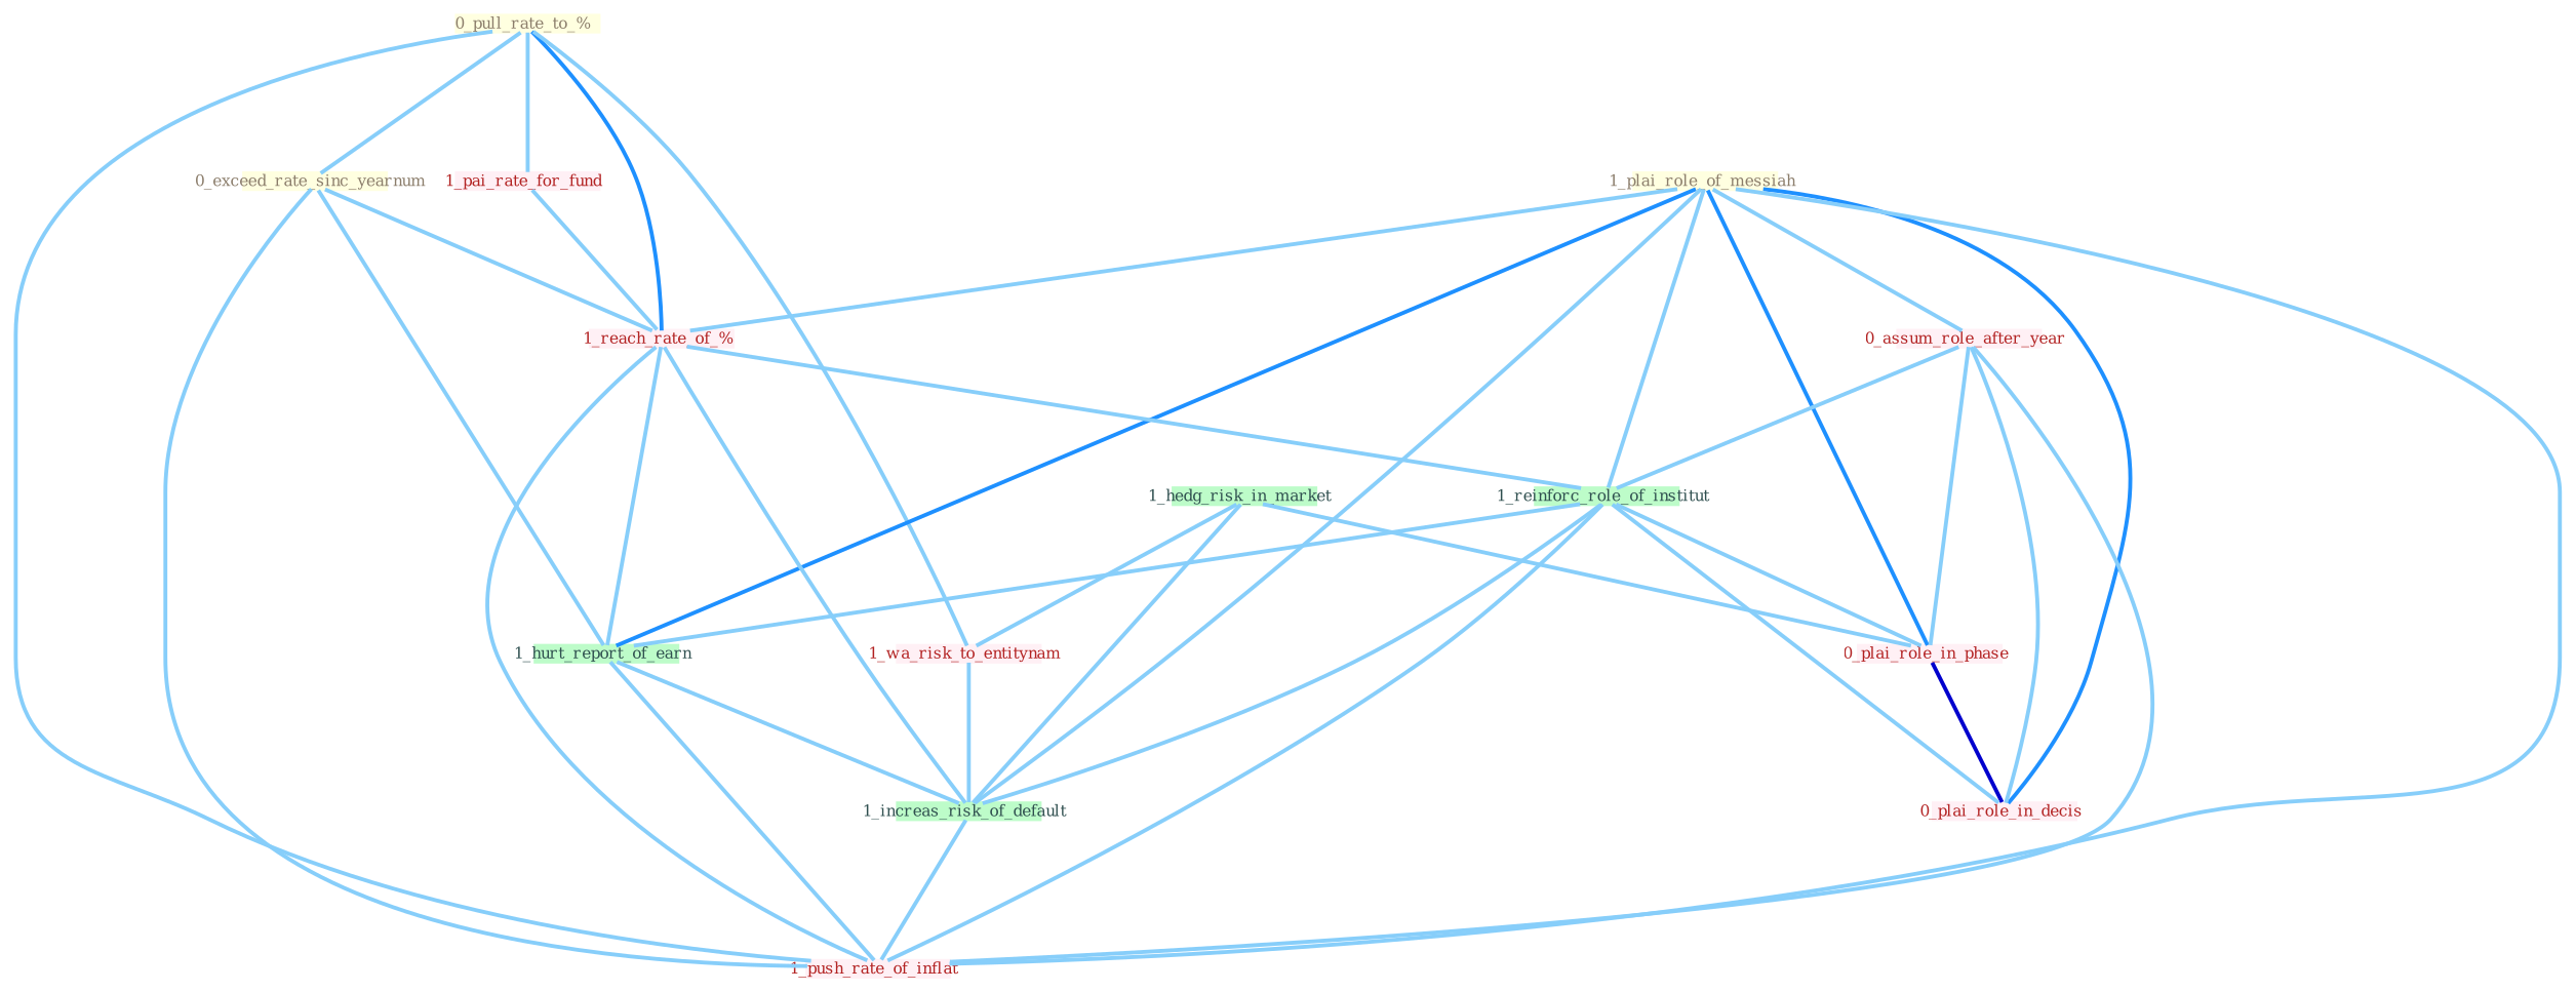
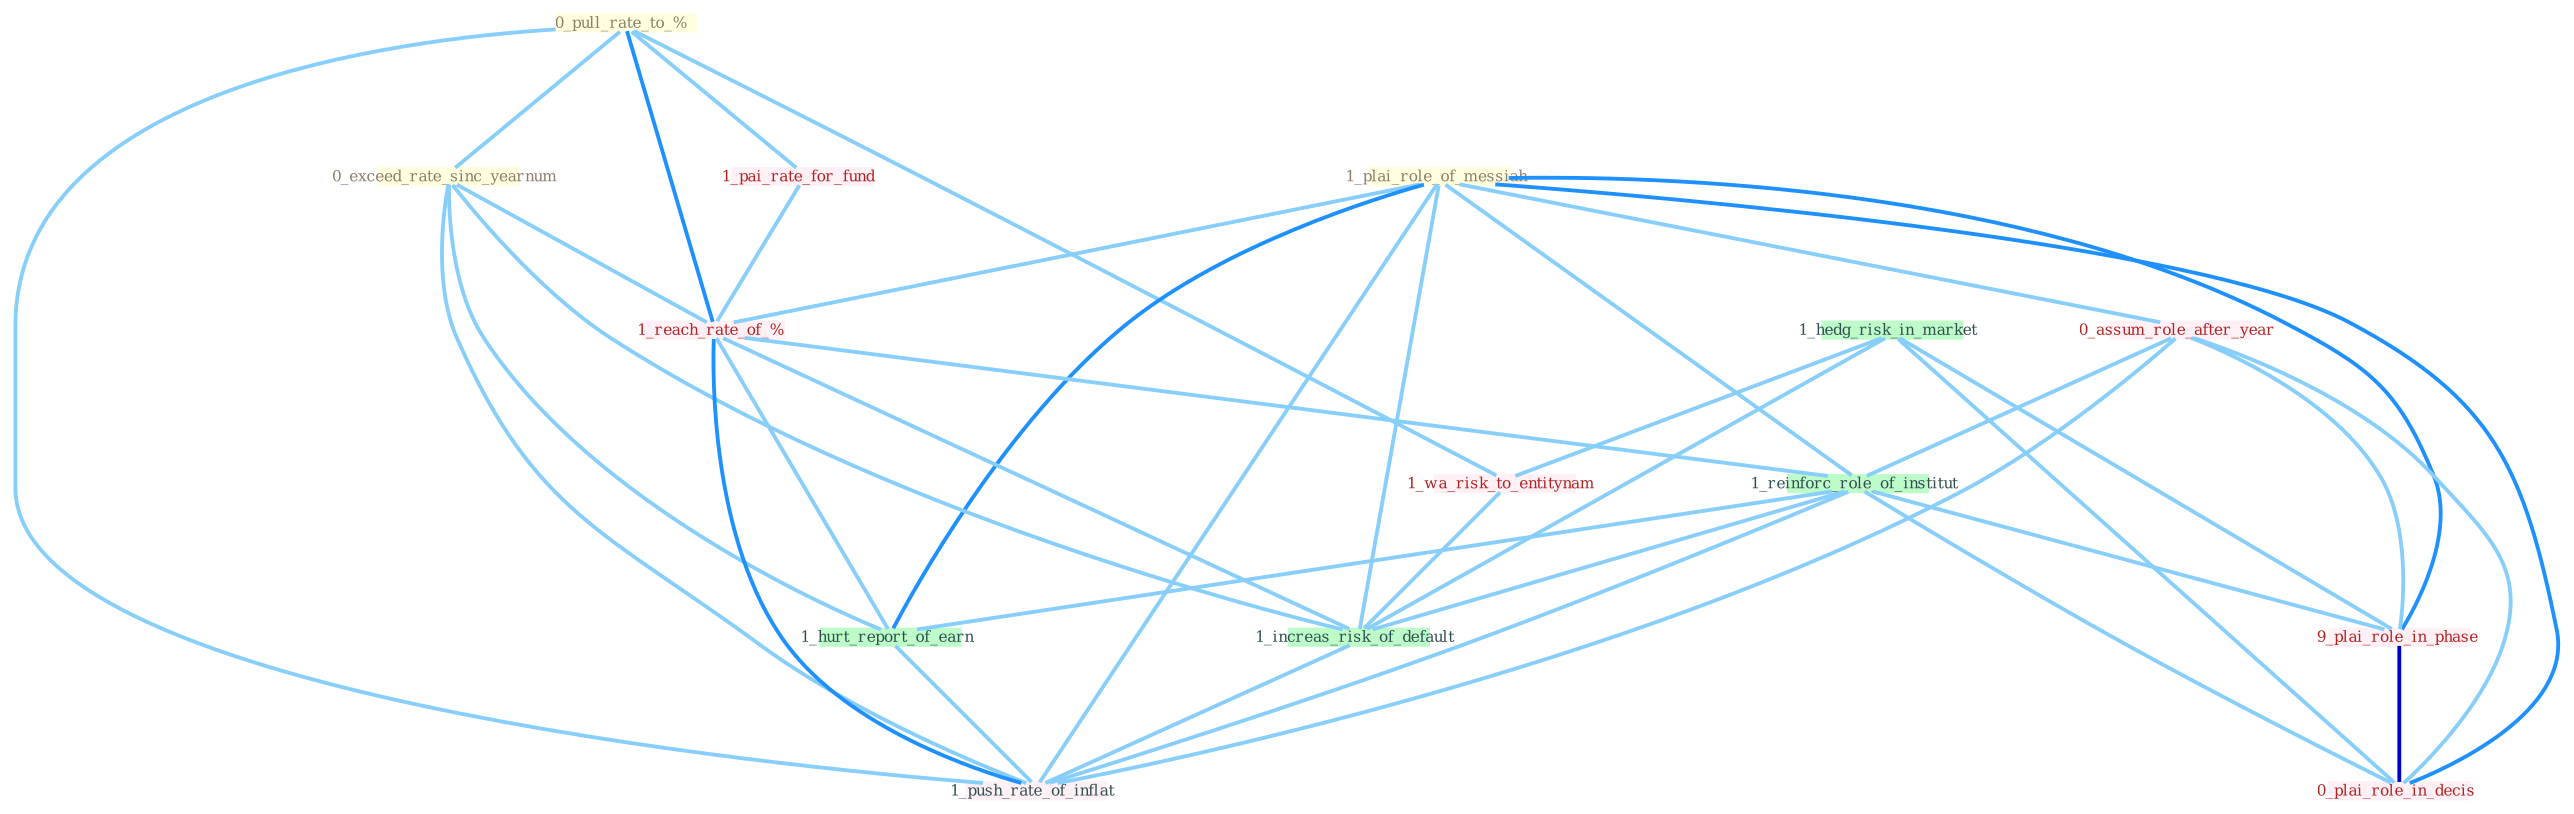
  graph {
    node [color="#fff0f5" fixedsize=true fontcolor="#b22222" fontsize=4 shape=polygon style=filled]
    edge [color="#87cefa" w=1]
    "0_pull_rate_to_% " [color="#ffffe0" fontcolor="#8b7d6b" height=.06 width=.5]
    "1_plai_role_of_messiah " [color="#ffffe0" fontcolor="#8b7d6b" height=.06 width=.5]
    "0_exceed_rate_sinc_yearnum " [color="#ffffe0" fontcolor="#8b7d6b" height=.06 width=.5]
    "0_assum_role_after_year " [height=.06 width=.5]
    "1_pai_rate_for_fund " [height=.06 width=.5]
    "1_reach_rate_of_% " [height=.06 width=.5]
    "1_wa_risk_to_entitynam " [height=.06 width=.5]
-   "0_plai_role_in_phase " [height=.06 width=.5]
+   "0_plai_role_in_phase " [height=.06 width=.5 label="9_plai_role_in_phase"]
    "0_plai_role_in_decis " [height=.06 width=.5]
-   "1_push_rate_of_inflat " [height=.06 width=.5]
+   "1_push_rate_of_inflat " [fontcolor="#2f4f4f" height=.06 width=.5]
    "1_reinforc_role_of_institut " [color="#BDFCC9" fontcolor="#2f4f4f" height=.06 width=.5]
    "1_hurt_report_of_earn " [color="#BDFCC9" fontcolor="#2f4f4f" height=.06 width=.5]
    "1_increas_risk_of_default " [color="#BDFCC9" fontcolor="#2f4f4f" height=.06 width=.5]
    "1_hedg_risk_in_market " [color="#BDFCC9" fontcolor="#2f4f4f" height=.06 width=.5]
    subgraph sub_1 {
      "0_pull_rate_to_% "
      "1_plai_role_of_messiah "
      "0_exceed_rate_sinc_yearnum "
    }
    subgraph sub_2 {
      "0_assum_role_after_year "
      "1_pai_rate_for_fund "
      "1_reach_rate_of_% "
      "1_wa_risk_to_entitynam "
      "0_plai_role_in_phase "
      "0_plai_role_in_decis "
      "1_push_rate_of_inflat "
    }
    "0_pull_rate_to_% " -- "0_exceed_rate_sinc_yearnum "
    "0_pull_rate_to_% " -- "1_pai_rate_for_fund "
    "0_pull_rate_to_% " -- "1_reach_rate_of_% " [color="#1e90ff" w=2]
    "0_pull_rate_to_% " -- "1_wa_risk_to_entitynam "
    "0_pull_rate_to_% " -- "1_push_rate_of_inflat "
    "1_plai_role_of_messiah " -- "0_assum_role_after_year "
    "1_plai_role_of_messiah " -- "1_reach_rate_of_% "
    "1_plai_role_of_messiah " -- "0_plai_role_in_phase " [color="#1e90ff" w=2]
    "1_plai_role_of_messiah " -- "0_plai_role_in_decis " [color="#1e90ff" w=2]
    "1_plai_role_of_messiah " -- "1_push_rate_of_inflat "
    "1_plai_role_of_messiah " -- "1_reinforc_role_of_institut " [w=2]
    "1_plai_role_of_messiah " -- "1_hurt_report_of_earn " [color="#1e90ff"]
    "1_plai_role_of_messiah " -- "1_increas_risk_of_default "
    "0_exceed_rate_sinc_yearnum " -- "1_reach_rate_of_% "
    "0_exceed_rate_sinc_yearnum " -- "1_push_rate_of_inflat "
    "0_exceed_rate_sinc_yearnum " -- "1_hurt_report_of_earn "
    "0_assum_role_after_year " -- "0_plai_role_in_phase "
    "0_assum_role_after_year " -- "0_plai_role_in_decis "
    "0_assum_role_after_year " -- "1_push_rate_of_inflat "
    "0_assum_role_after_year " -- "1_reinforc_role_of_institut "
    "1_pai_rate_for_fund " -- "1_reach_rate_of_% "
-   "1_reach_rate_of_% " -- "1_push_rate_of_inflat " [w=2]
+   "1_reach_rate_of_% " -- "1_push_rate_of_inflat " [color="#1e90ff" w=2]
    "1_reach_rate_of_% " -- "1_reinforc_role_of_institut "
    "1_reach_rate_of_% " -- "1_hurt_report_of_earn "
    "1_reach_rate_of_% " -- "1_increas_risk_of_default "
    "1_wa_risk_to_entitynam " -- "1_increas_risk_of_default "
    "0_plai_role_in_phase " -- "0_plai_role_in_decis " [color="#0000cd" w=3]
    "1_reinforc_role_of_institut " -- "0_plai_role_in_phase "
    "1_reinforc_role_of_institut " -- "0_plai_role_in_decis "
    "1_reinforc_role_of_institut " -- "1_push_rate_of_inflat "
    "1_reinforc_role_of_institut " -- "1_hurt_report_of_earn "
    "1_reinforc_role_of_institut " -- "1_increas_risk_of_default "
    "1_hurt_report_of_earn " -- "1_push_rate_of_inflat "
-   "1_hurt_report_of_earn " -- "1_increas_risk_of_default "
+   "0_exceed_rate_sinc_yearnum " -- "1_increas_risk_of_default "
    "1_increas_risk_of_default " -- "1_push_rate_of_inflat "
    "1_hedg_risk_in_market " -- "1_wa_risk_to_entitynam "
    "1_hedg_risk_in_market " -- "0_plai_role_in_phase "
+   "1_hedg_risk_in_market " -- "0_plai_role_in_decis "
    "1_hedg_risk_in_market " -- "1_increas_risk_of_default "
  }
